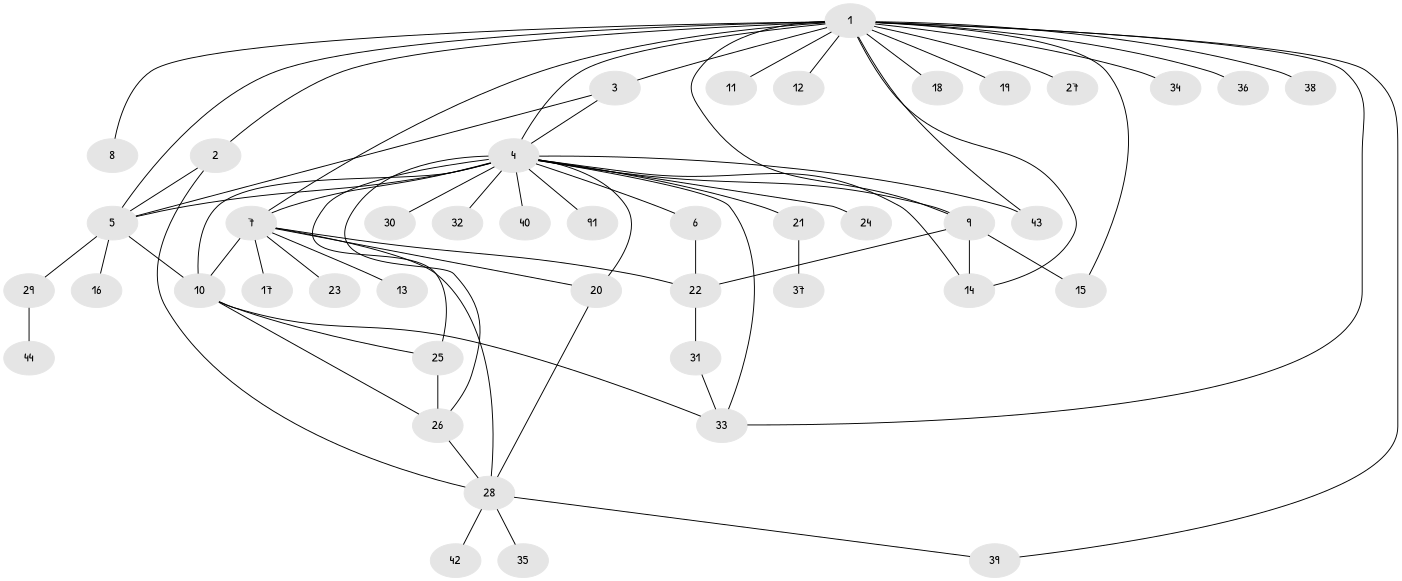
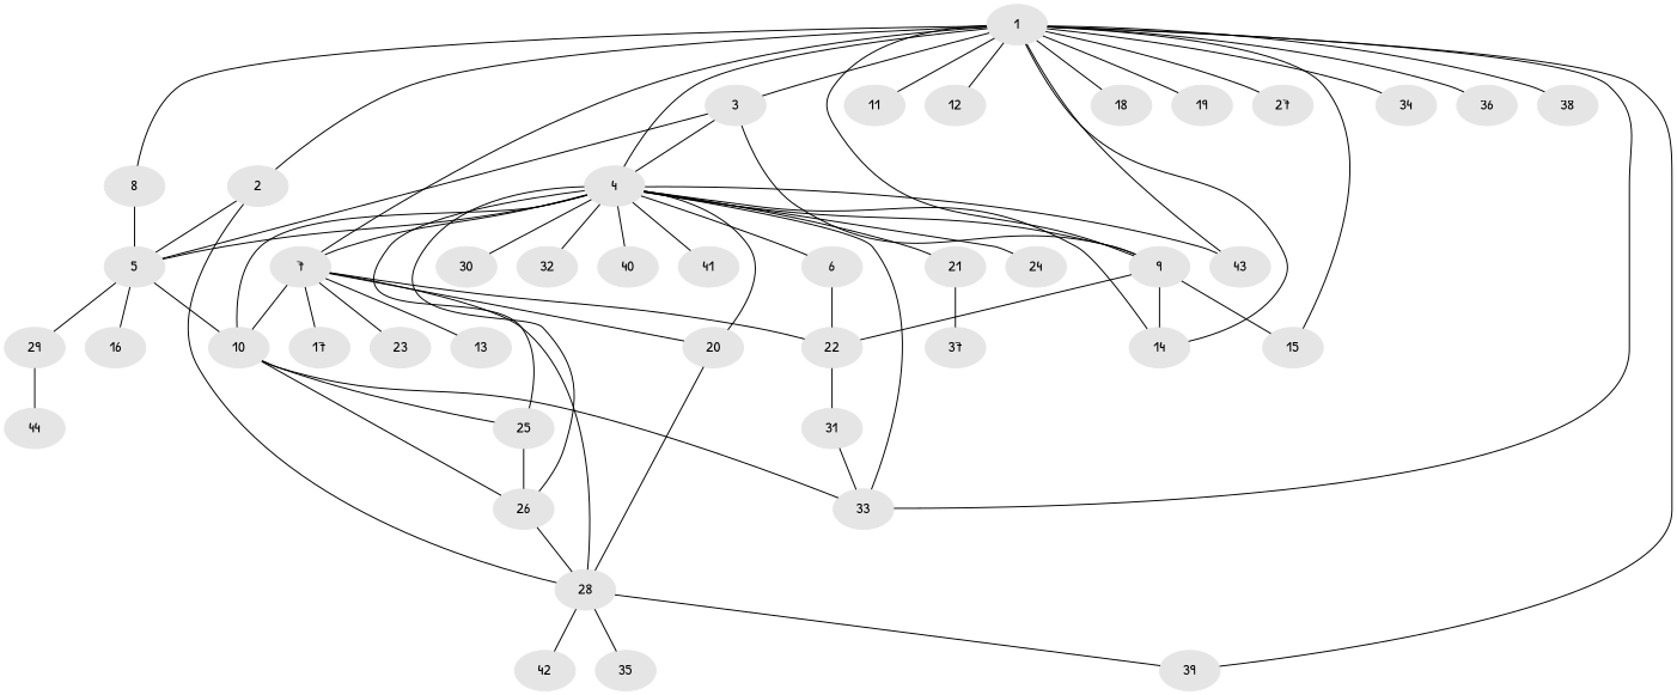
  graph {
    fontname="Patrick Hand"
    node [color=gray90 fontname="Patrick Hand" style=filled]
    edge [fontname="Patrick Hand" weight=1.0]
    1
    2
    3
    4
    5
    7
    8
    9
    11
    12
    14
    15
    18
    19
    27
    33
    34
    36
    38
    39
    43
    28
    6
    10
    20
    21
    24
    25
    26
    30
    32
    40
-   41 [label=91]
+   41
    16
    29
    22
    13
    17
    23
    35
    42
    37
    31
    44
    1 -- 2
    1 -- 3
    1 -- 4 [weight=2.0]
-   1 -- 5
+   8 -- 5
    1 -- 7
    1 -- 8
    1 -- 9
    1 -- 11
    1 -- 12
    1 -- 14
    1 -- 15
    1 -- 18
    1 -- 19
    1 -- 27
    1 -- 33
    1 -- 34
    1 -- 36
    1 -- 38
    1 -- 39
    1 -- 43
    2 -- 5
    2 -- 28
    3 -- 4
    3 -- 5
+   3 -- 9
    4 -- 5 [weight=2.0]
    4 -- 7 [weight=3.0]
    4 -- 9 [weight=2.0]
    4 -- 14
    4 -- 33
    4 -- 43
    4 -- 6
    4 -- 10 [weight=5.0]
    4 -- 20
    4 -- 21 [weight=2.0]
    4 -- 24
    4 -- 25
    4 -- 26 [weight=2.0]
    4 -- 30
    4 -- 32
    4 -- 40
    4 -- 41
    5 -- 10 [weight=3.0]
    5 -- 16
    5 -- 29
    7 -- 28
    7 -- 10 [weight=13.0]
    7 -- 20
    7 -- 22
    7 -- 13
    7 -- 17
    7 -- 23
    9 -- 14 [weight=5.0]
    9 -- 15
    9 -- 22
    28 -- 39
    28 -- 35
    28 -- 42
    6 -- 22
    10 -- 33
    10 -- 25
    10 -- 26
    20 -- 28
    21 -- 37
    25 -- 26
    26 -- 28
    29 -- 44
    22 -- 31
    31 -- 33
  }
